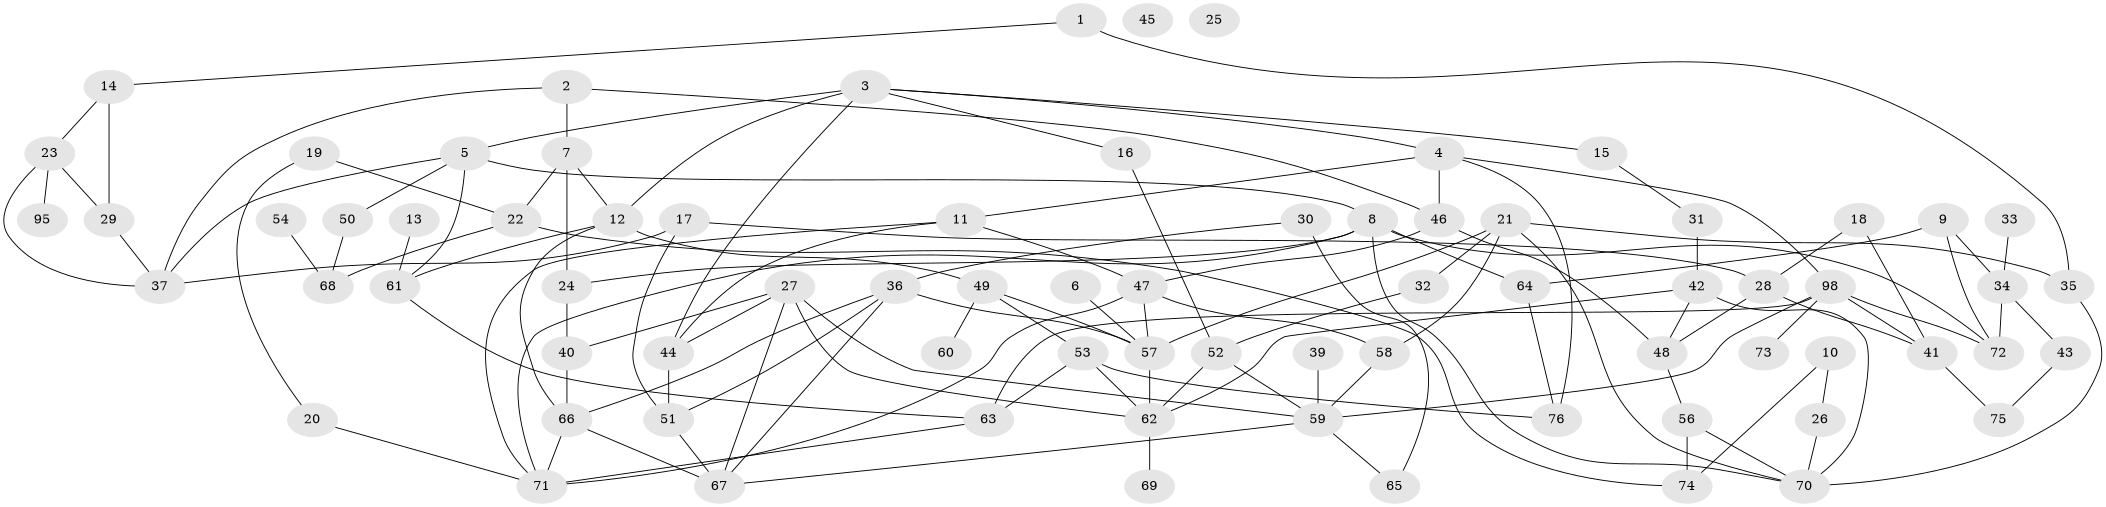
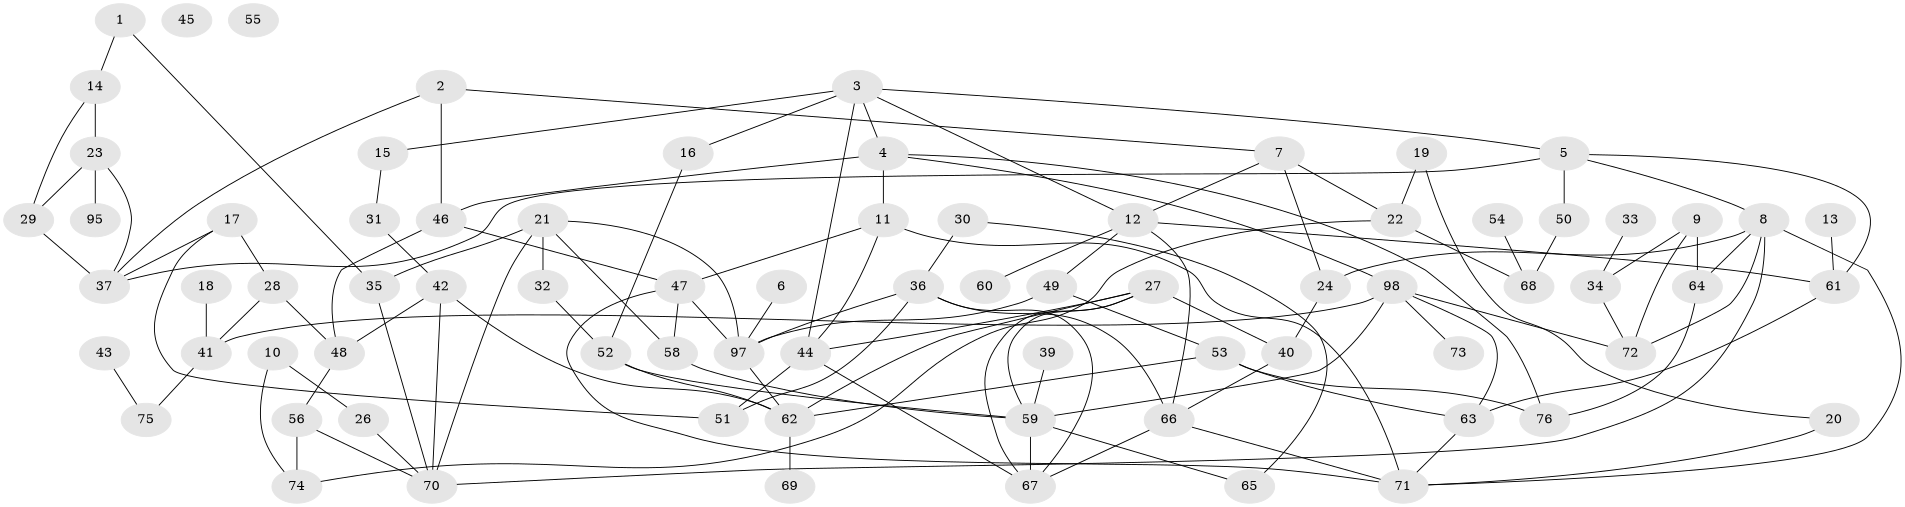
  graph {
    node [color=gray90 style=filled]
    1
    14
    35
    23
    29
    70
    2
    7
    37
    46
    12
    22
    24
    47
    48
    3
    4
    5
    15
    16
    44
    11
    n23 [label=98]
    76
    8
    50
    61
    49
    66
    31
    52
    51
    67
    71
    72
    41
    59
    63
    73
    64
    68
    6
-   57
+   57 [label=97]
    62
    74
    40
    9
    34
    43
    10
    26
    58
    53
    60
    13
    n56 [label=95]
    42
    17
    28
    18
    75
    19
    20
    21
    32
    27
    65
    69
    56
    30
    36
    33
    39
    45
    54
-   55 [label=25]
+   55
    1 -- 14
    1 -- 35
    14 -- 23
    14 -- 29
    35 -- 70
    23 -- 29
    23 -- 37
    23 -- n56
    29 -- 37
    2 -- 7
    2 -- 37
    2 -- 46
    7 -- 12
    7 -- 22
    7 -- 24
    46 -- 47
    46 -- 48
    12 -- 61
    12 -- 49
    12 -- 66
    22 -- 68
    22 -- 74
    24 -- 40
    47 -- 71
    47 -- 57
    47 -- 58
    48 -- 56
    3 -- 12
    3 -- 4
    3 -- 5
    3 -- 15
    3 -- 16
    3 -- 44
    4 -- 46
    4 -- 11
    4 -- n23
    4 -- 76
    5 -- 37
    5 -- 8
    5 -- 50
    5 -- 61
    15 -- 31
    16 -- 52
    44 -- 51
-   51 -- 67
+   44 -- 67
    11 -- 47
    11 -- 44
    11 -- 71
    n23 -- 72
    n23 -- 41
    n23 -- 59
    n23 -- 63
    n23 -- 73
    8 -- 70
    8 -- 24
    8 -- 71
    8 -- 72
    8 -- 64
    50 -- 68
    61 -- 63
    49 -- 57
    49 -- 53
-   49 -- 60
+   12 -- 60
    66 -- 67
    66 -- 71
    31 -- 42
    52 -- 59
    52 -- 62
    41 -- 75
    59 -- 67
    59 -- 65
    63 -- 71
    64 -- 76
    6 -- 57
    57 -- 62
    62 -- 69
    40 -- 66
    9 -- 72
    9 -- 64
    9 -- 34
    34 -- 72
-   34 -- 43
    43 -- 75
    10 -- 74
    10 -- 26
    26 -- 70
    58 -- 59
    53 -- 76
    53 -- 63
    53 -- 62
    13 -- 61
    42 -- 70
    42 -- 48
    42 -- 62
    17 -- 37
    17 -- 51
    17 -- 28
    28 -- 48
    28 -- 41
    18 -- 41
-   18 -- 28
    19 -- 22
    19 -- 20
    20 -- 71
    21 -- 35
    21 -- 70
    21 -- 57
    21 -- 58
    21 -- 32
    32 -- 52
    27 -- 44
    27 -- 67
    27 -- 59
    27 -- 62
    27 -- 40
    56 -- 70
    56 -- 74
    30 -- 65
    30 -- 36
    36 -- 66
    36 -- 51
    36 -- 67
    36 -- 57
    33 -- 34
    39 -- 59
    54 -- 68
  }
